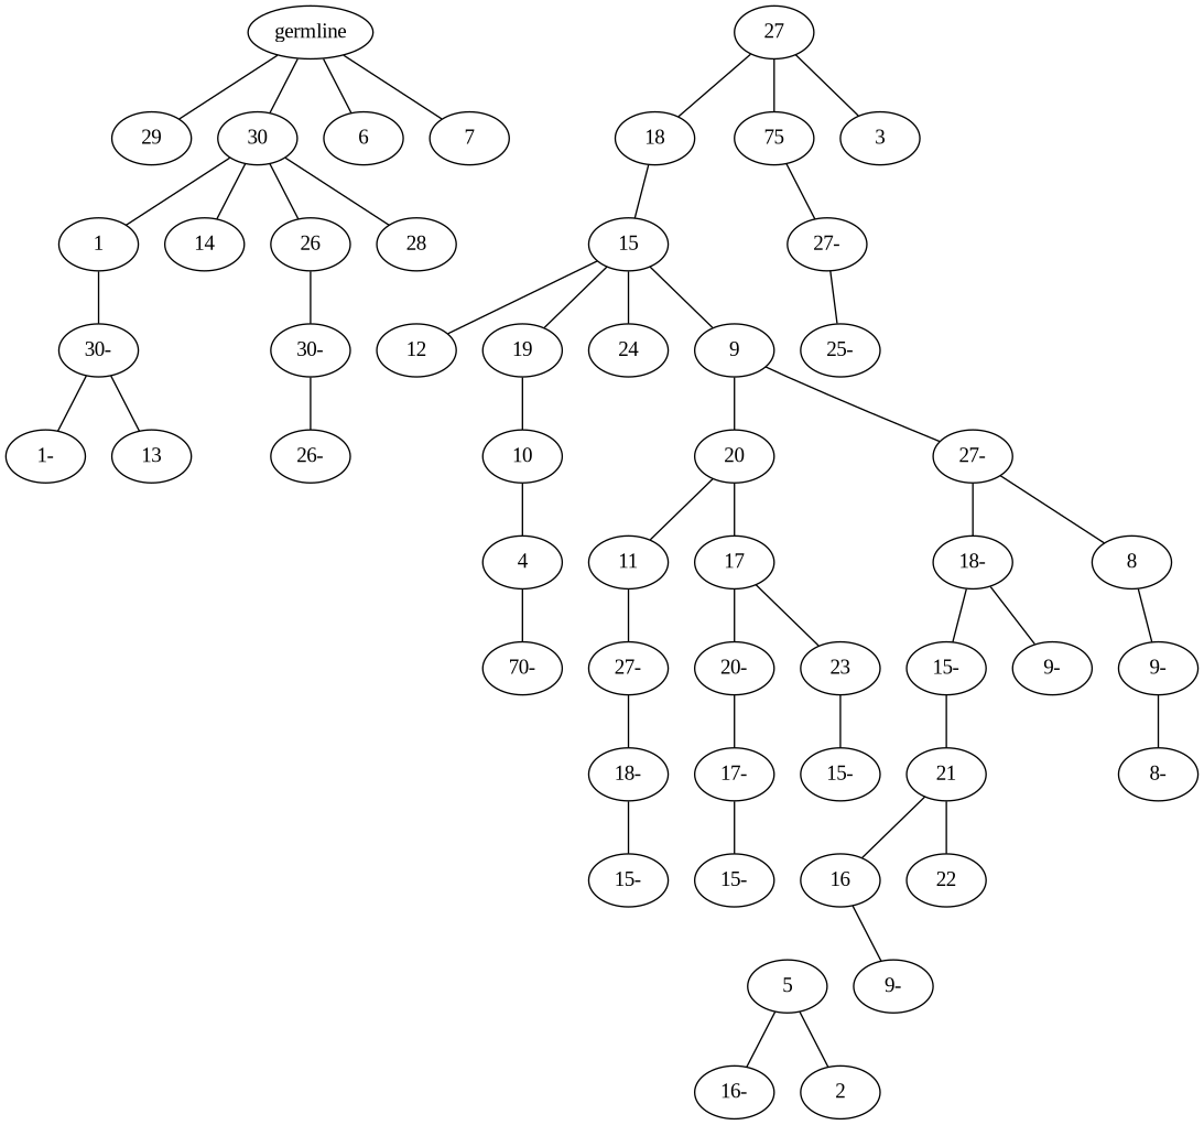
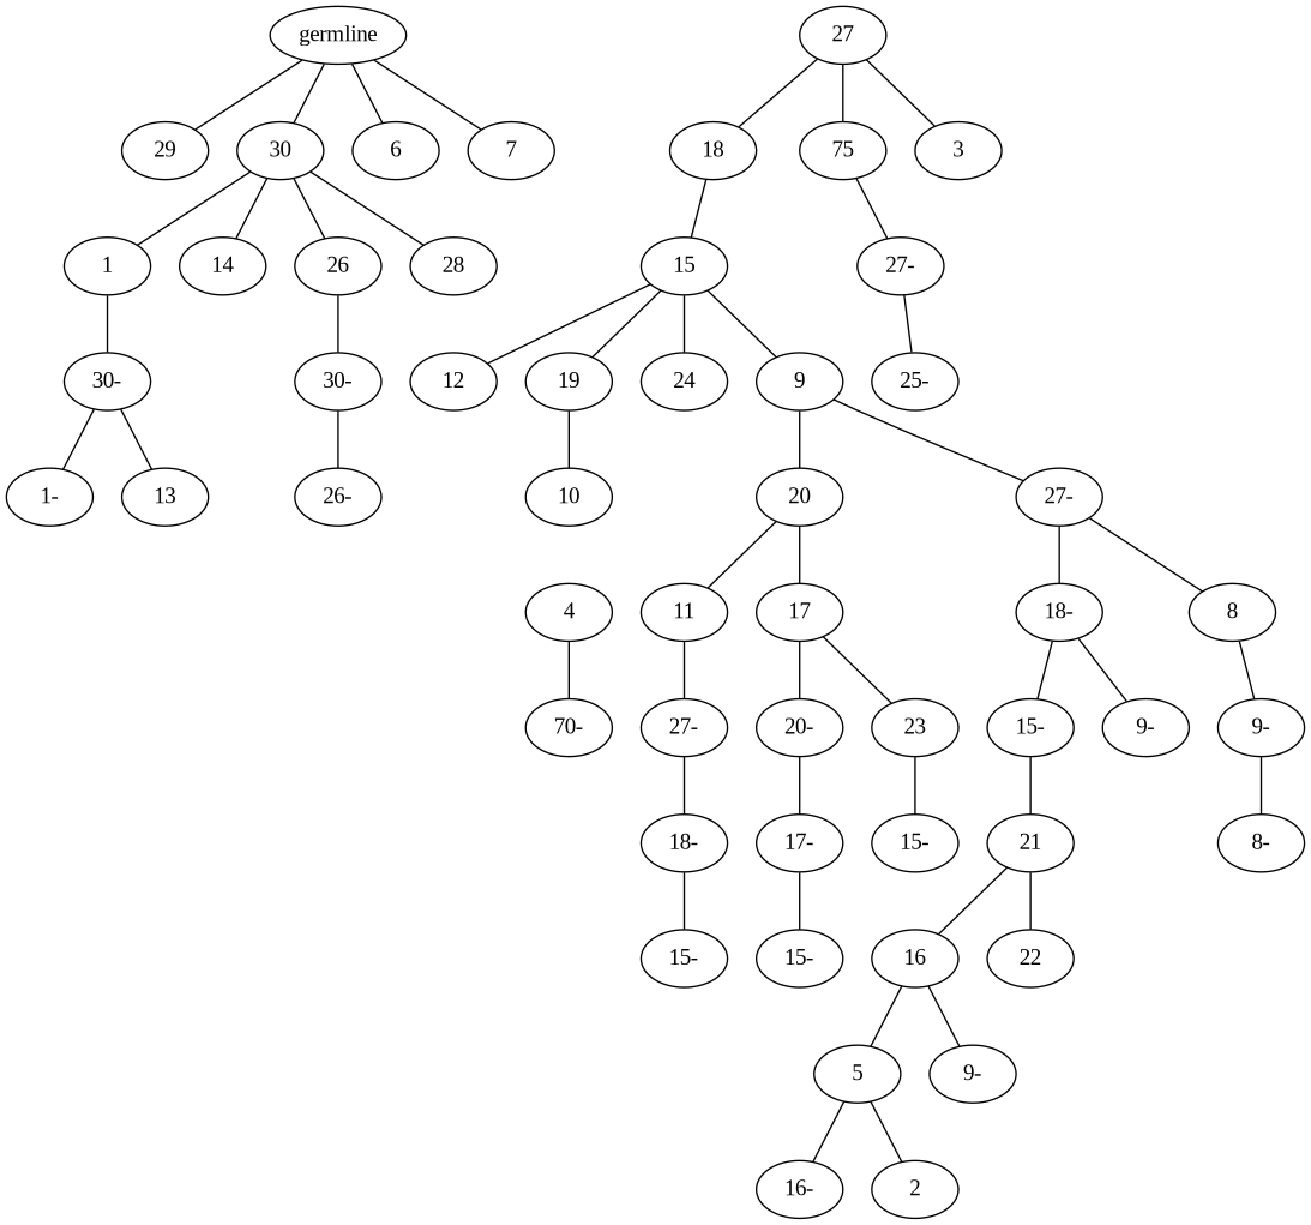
  graph {
    fontname="Liberation Serif"
    node [fontname="Liberation Serif"]
    edge [fontname="Liberation Serif"]
    n1 [label=germline]
    n2 [label=29]
    n3 [label=30]
    n4 [label=6]
    n5 [label=7]
    n6 [label=27]
    n7 [label=18]
    n8 [label=75]
    n9 [label=3]
    n10 [label=1]
    n11 [label=14]
    n12 [label=26]
    n13 [label=28]
    n14 [label=15]
    n15 [label="27-"]
    n16 [label=12]
    n17 [label=19]
    n18 [label=24]
    n19 [label=9]
    n20 [label=10]
    n21 [label=20]
    n22 [label="27-"]
    n23 [label=4]
    n24 [label="70-"]
    n25 [label=11]
    n26 [label=17]
    n27 [label="18-"]
    n28 [label=8]
    n29 [label="27-"]
    n30 [label="20-"]
    n31 [label=23]
    n32 [label="18-"]
    n33 [label="15-"]
    n34 [label="17-"]
    n35 [label="15-"]
    n36 [label="15-"]
    n37 [label="15-"]
    n38 [label="9-"]
    n39 [label="9-"]
    n40 [label=21]
    n41 [label=16]
    n42 [label=22]
    n43 [label=5]
    n44 [label="9-"]
    n45 [label="16-"]
    n46 [label=2]
    n47 [label="8-"]
    n48 [label="25-"]
    n49 [label="30-"]
    n50 [label="30-"]
    n51 [label="1-"]
    n52 [label=13]
    n53 [label="26-"]
    n1 -- n2
    n1 -- n3
    n1 -- n4
    n1 -- n5
    n3 -- n10
    n3 -- n11
    n3 -- n12
    n3 -- n13
    n6 -- n7
    n6 -- n8
    n6 -- n9
    n7 -- n14
    n8 -- n15
    n10 -- n49
    n12 -- n50
    n14 -- n16
    n14 -- n17
    n14 -- n18
    n14 -- n19
    n15 -- n48
    n17 -- n20
    n19 -- n21
    n19 -- n22
-   n20 -- n23
    n21 -- n25
    n21 -- n26
    n22 -- n27
    n22 -- n28
    n23 -- n24
    n25 -- n29
    n26 -- n30
    n26 -- n31
    n27 -- n37
    n27 -- n38
    n28 -- n39
    n29 -- n32
    n30 -- n34
    n31 -- n35
    n32 -- n33
    n34 -- n36
    n37 -- n40
    n39 -- n47
    n40 -- n41
    n40 -- n42
+   n41 -- n43
    n41 -- n44
    n43 -- n45
    n43 -- n46
    n49 -- n51
    n49 -- n52
    n50 -- n53
  }
